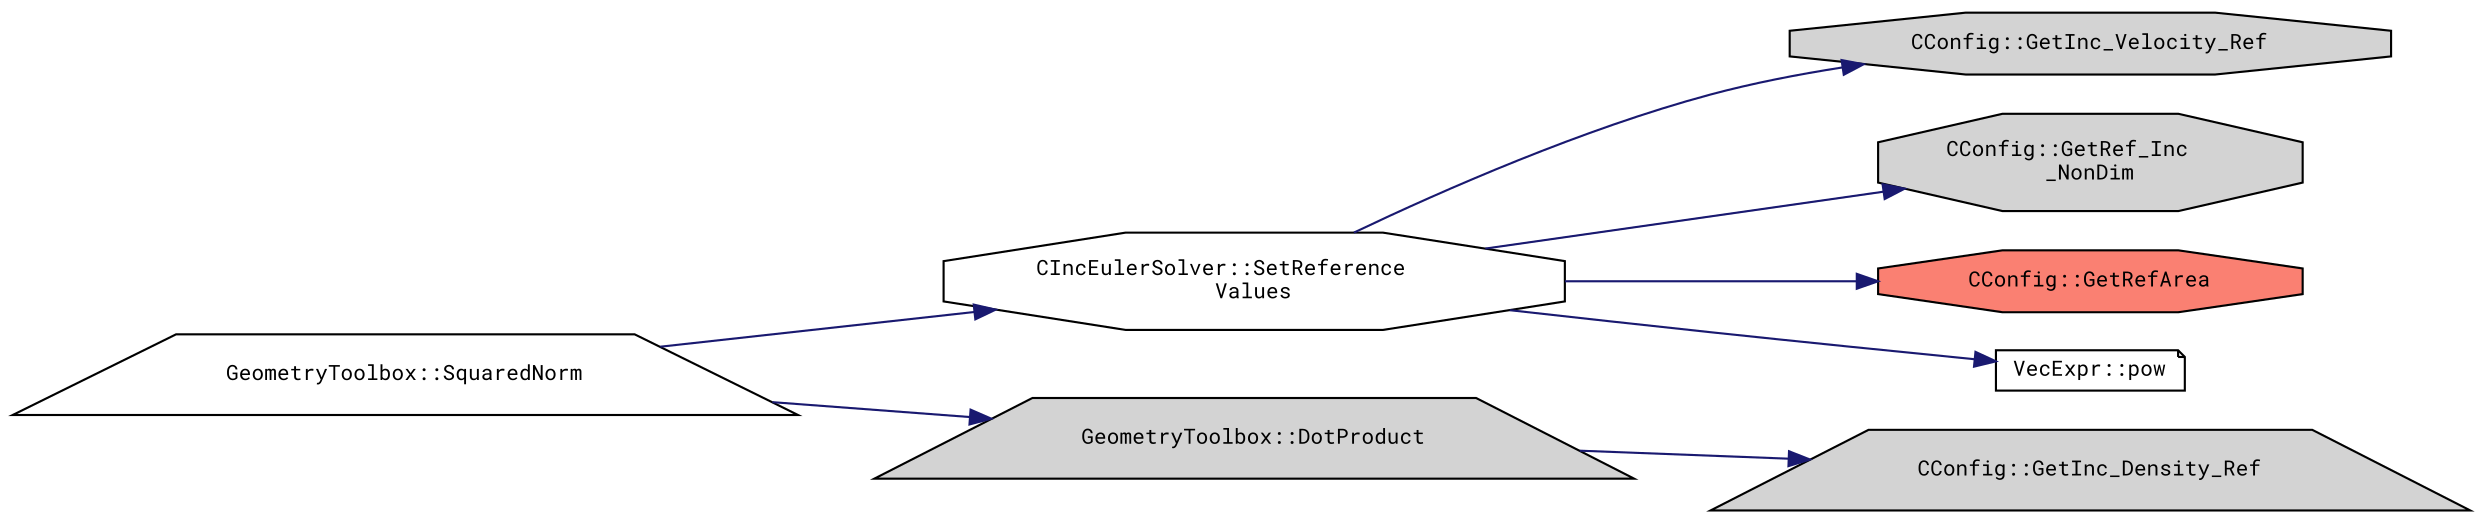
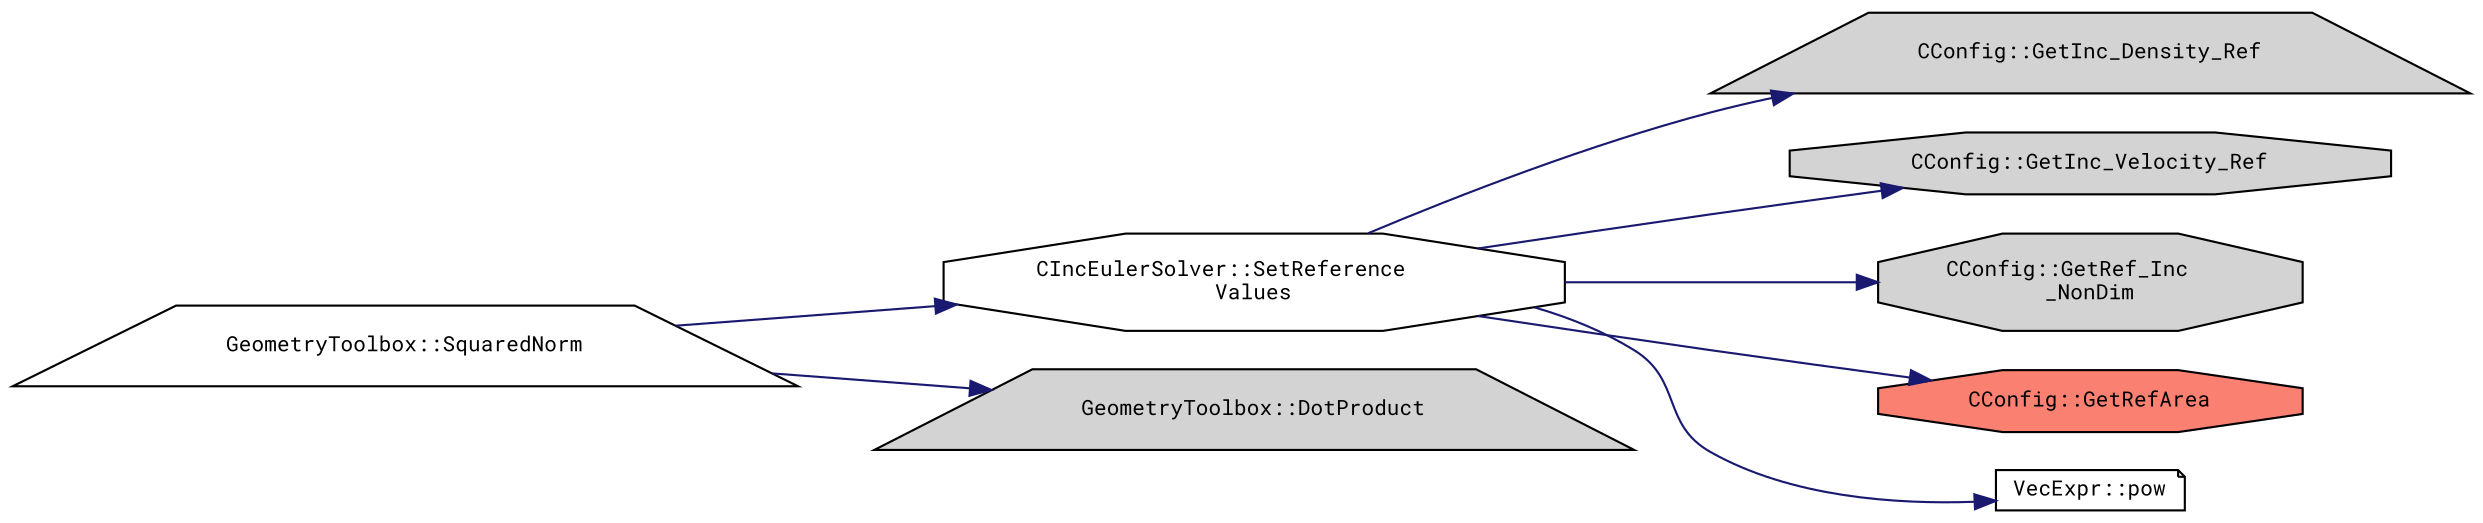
  digraph {
    fontname="Roboto Mono"
    rankdir=LR
    node [color=black fillcolor=lightgrey fontname="Roboto Mono" fontsize=10 shape=octagon style=filled]
    edge [color=midnightblue fontname="Roboto Mono" fontsize=10 labelfontname=Helvetica labelfontsize=10 style=solid]
    n1 [fillcolor=white fontcolor=black height=0.2 label="CIncEulerSolver::SetReference\lValues" width=0.4]
    n2 [height=0.2 label="CConfig::GetInc_Density_Ref" shape=trapezium width=0.4]
    n3 [height=0.2 label="CConfig::GetInc_Velocity_Ref" width=0.4]
    n4 [height=0.2 label="CConfig::GetRef_Inc\l_NonDim" width=0.4]
    n5 [fillcolor=salmon height=0.2 label="CConfig::GetRefArea" width=0.4]
    n6 [fillcolor=white height=0.2 label="VecExpr::pow" shape=note width=0.4]
    n7 [fillcolor=white height=0.2 label="GeometryToolbox::SquaredNorm" shape=trapezium width=0.4]
    n8 [height=0.2 label="GeometryToolbox::DotProduct" shape=trapezium width=0.4]
-   n8 -> n2
+   n1 -> n2
    n1 -> n3
    n1 -> n4
    n1 -> n5
    n1 -> n6
    n7 -> n1
    n7 -> n8
  }
